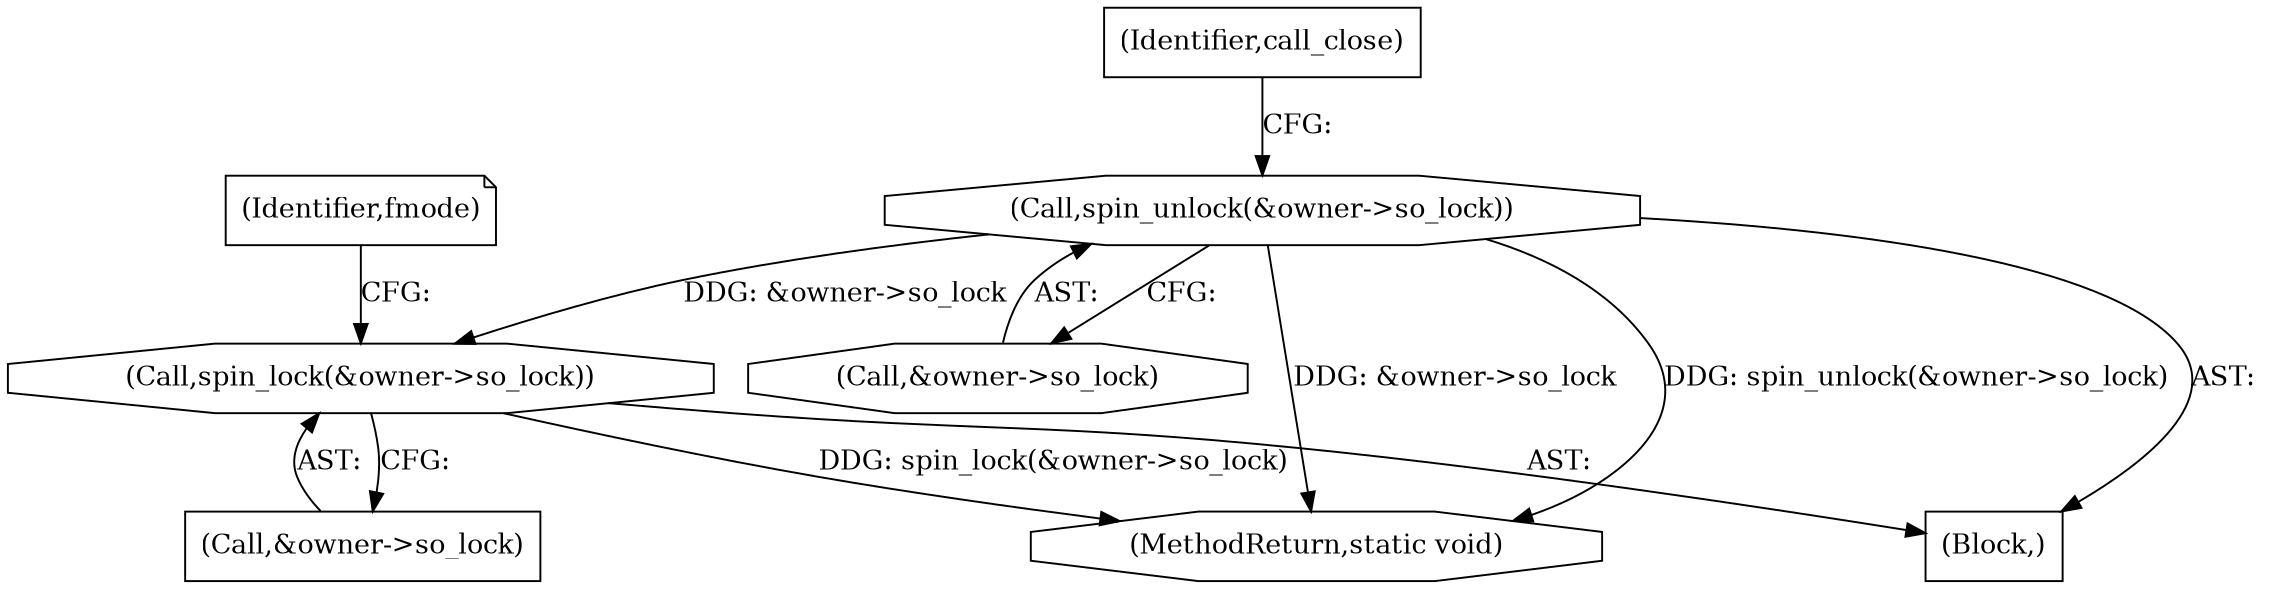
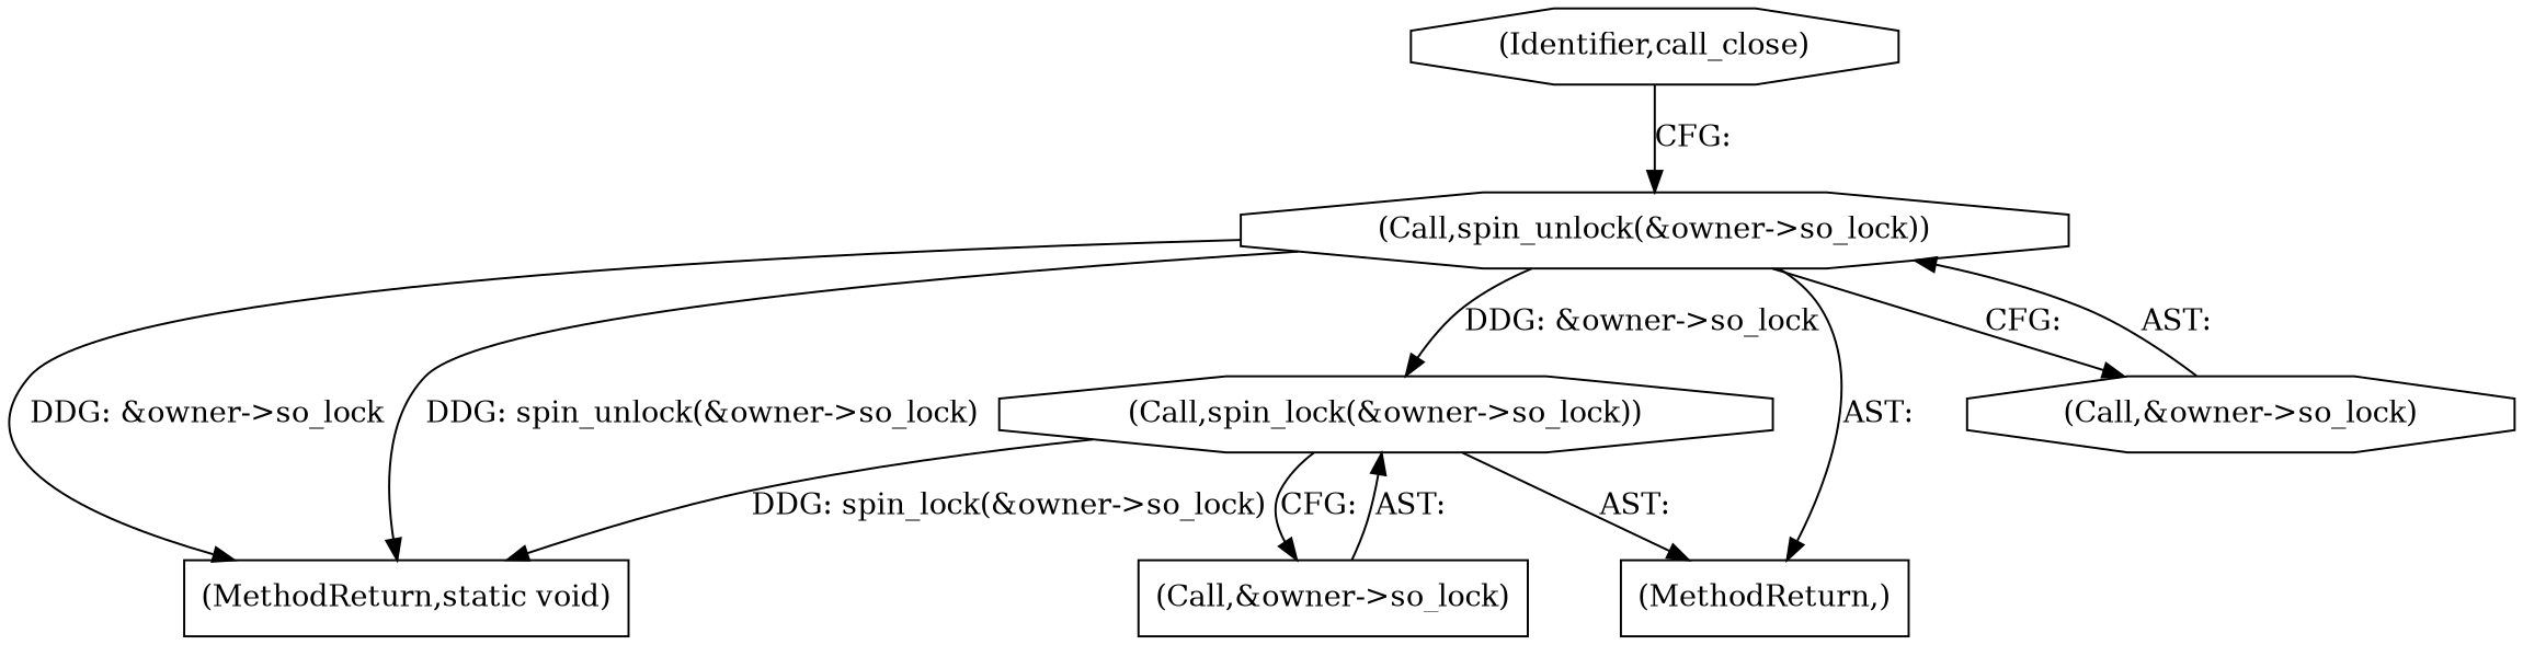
  digraph {
    node [shape=octagon]
    n1 [label="(Call,spin_unlock(&owner->so_lock))"]
-   n2 [label="(MethodReturn,static void)"]
+   n2 [label="(MethodReturn,static void)" shape=box]
    n3 [label="(Call,&owner->so_lock)"]
-   n4 [label="(Block,)" shape=box]
+   n4 [label="(MethodReturn,)" shape=box]
    n5 [label="(Call,spin_lock(&owner->so_lock))"]
    n6 [label="(Call,&owner->so_lock)" shape=box]
-   n7 [label="(Identifier,call_close)" shape=box]
-   n8 [label="(Identifier,fmode)" shape=note]
+   n7 [label="(Identifier,call_close)"]
    n1 -> n2 [label="DDG: spin_unlock(&owner->so_lock)"]
    n1 -> n2 [label="DDG: &owner->so_lock"]
    n1 -> n3 [label="CFG: "]
    n1 -> n4 [label="AST: "]
    n1 -> n5 [label="DDG: &owner->so_lock"]
    n3 -> n1 [label="AST: "]
    n5 -> n2 [label="DDG: spin_lock(&owner->so_lock)"]
    n5 -> n4 [label="AST: "]
    n5 -> n6 [label="CFG: "]
    n6 -> n5 [label="AST: "]
    n7 -> n1 [label="CFG: "]
-   n8 -> n5 [label="CFG: "]
  }
